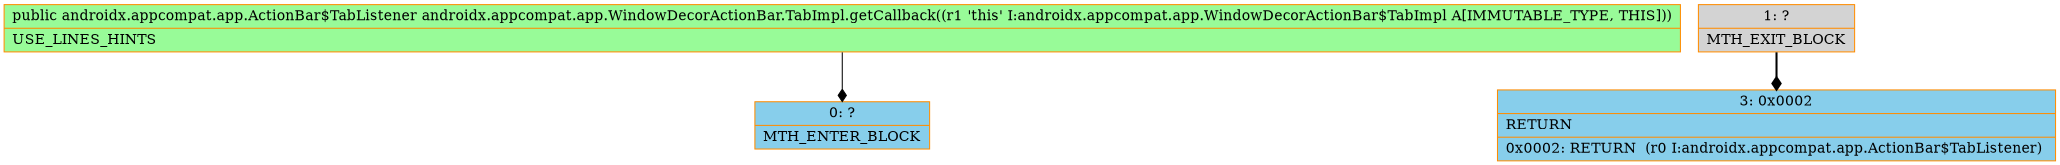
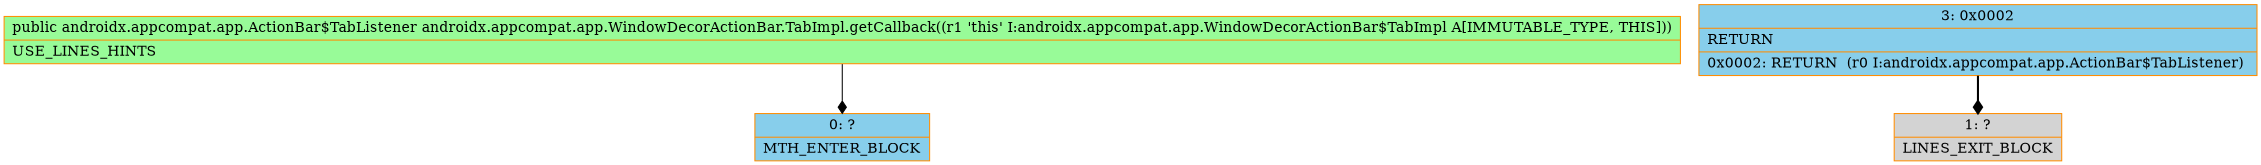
  digraph {
    node [color=darkorange fillcolor=skyblue shape=record style=filled]
    edge [arrowhead=diamond]
    n1 [label="{0\:\ ?|MTH_ENTER_BLOCK\l}"]
    n2 [label="{3\:\ 0x0002|RETURN\l|0x0002: RETURN  (r0 I:androidx.appcompat.app.ActionBar$TabListener) \l}"]
-   n3 [fillcolor=lightgrey label="{1\:\ ?|MTH_EXIT_BLOCK\l}"]
+   n3 [fillcolor=lightgrey label="{1\:\ ?|LINES_EXIT_BLOCK\l}"]
    n4 [fillcolor=palegreen label="{public androidx.appcompat.app.ActionBar$TabListener androidx.appcompat.app.WindowDecorActionBar.TabImpl.getCallback((r1 'this' I:androidx.appcompat.app.WindowDecorActionBar$TabImpl A[IMMUTABLE_TYPE, THIS]))  | USE_LINES_HINTS\l}"]
-   n3 -> n2 [style=bold]
+   n2 -> n3 [style=bold]
    n4 -> n1 [style=solid]
  }
